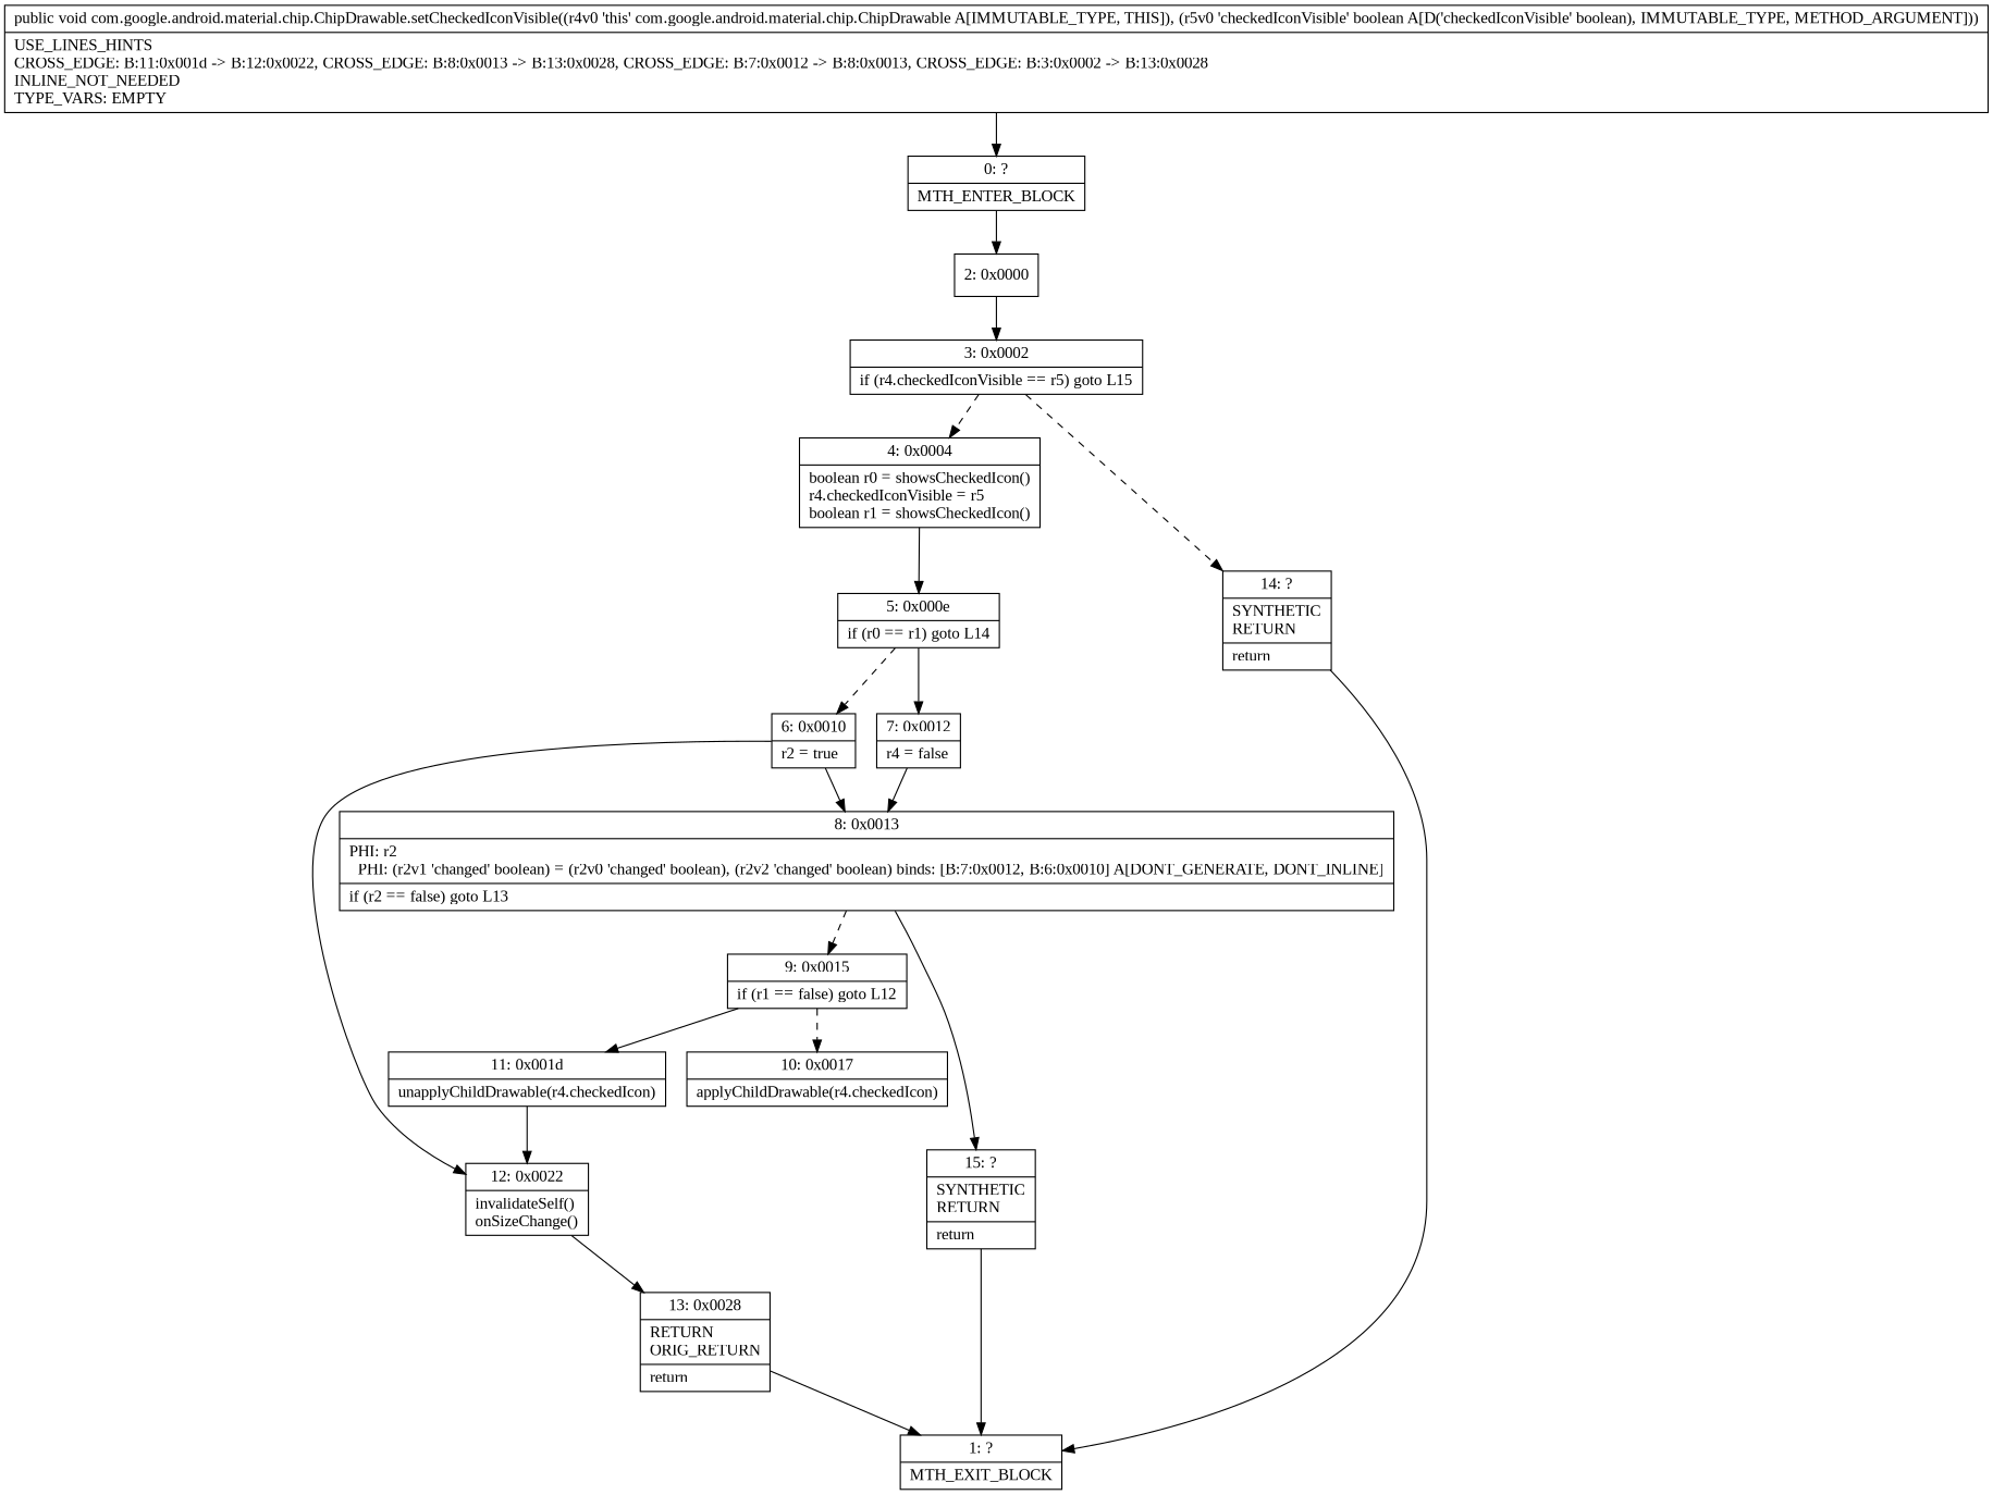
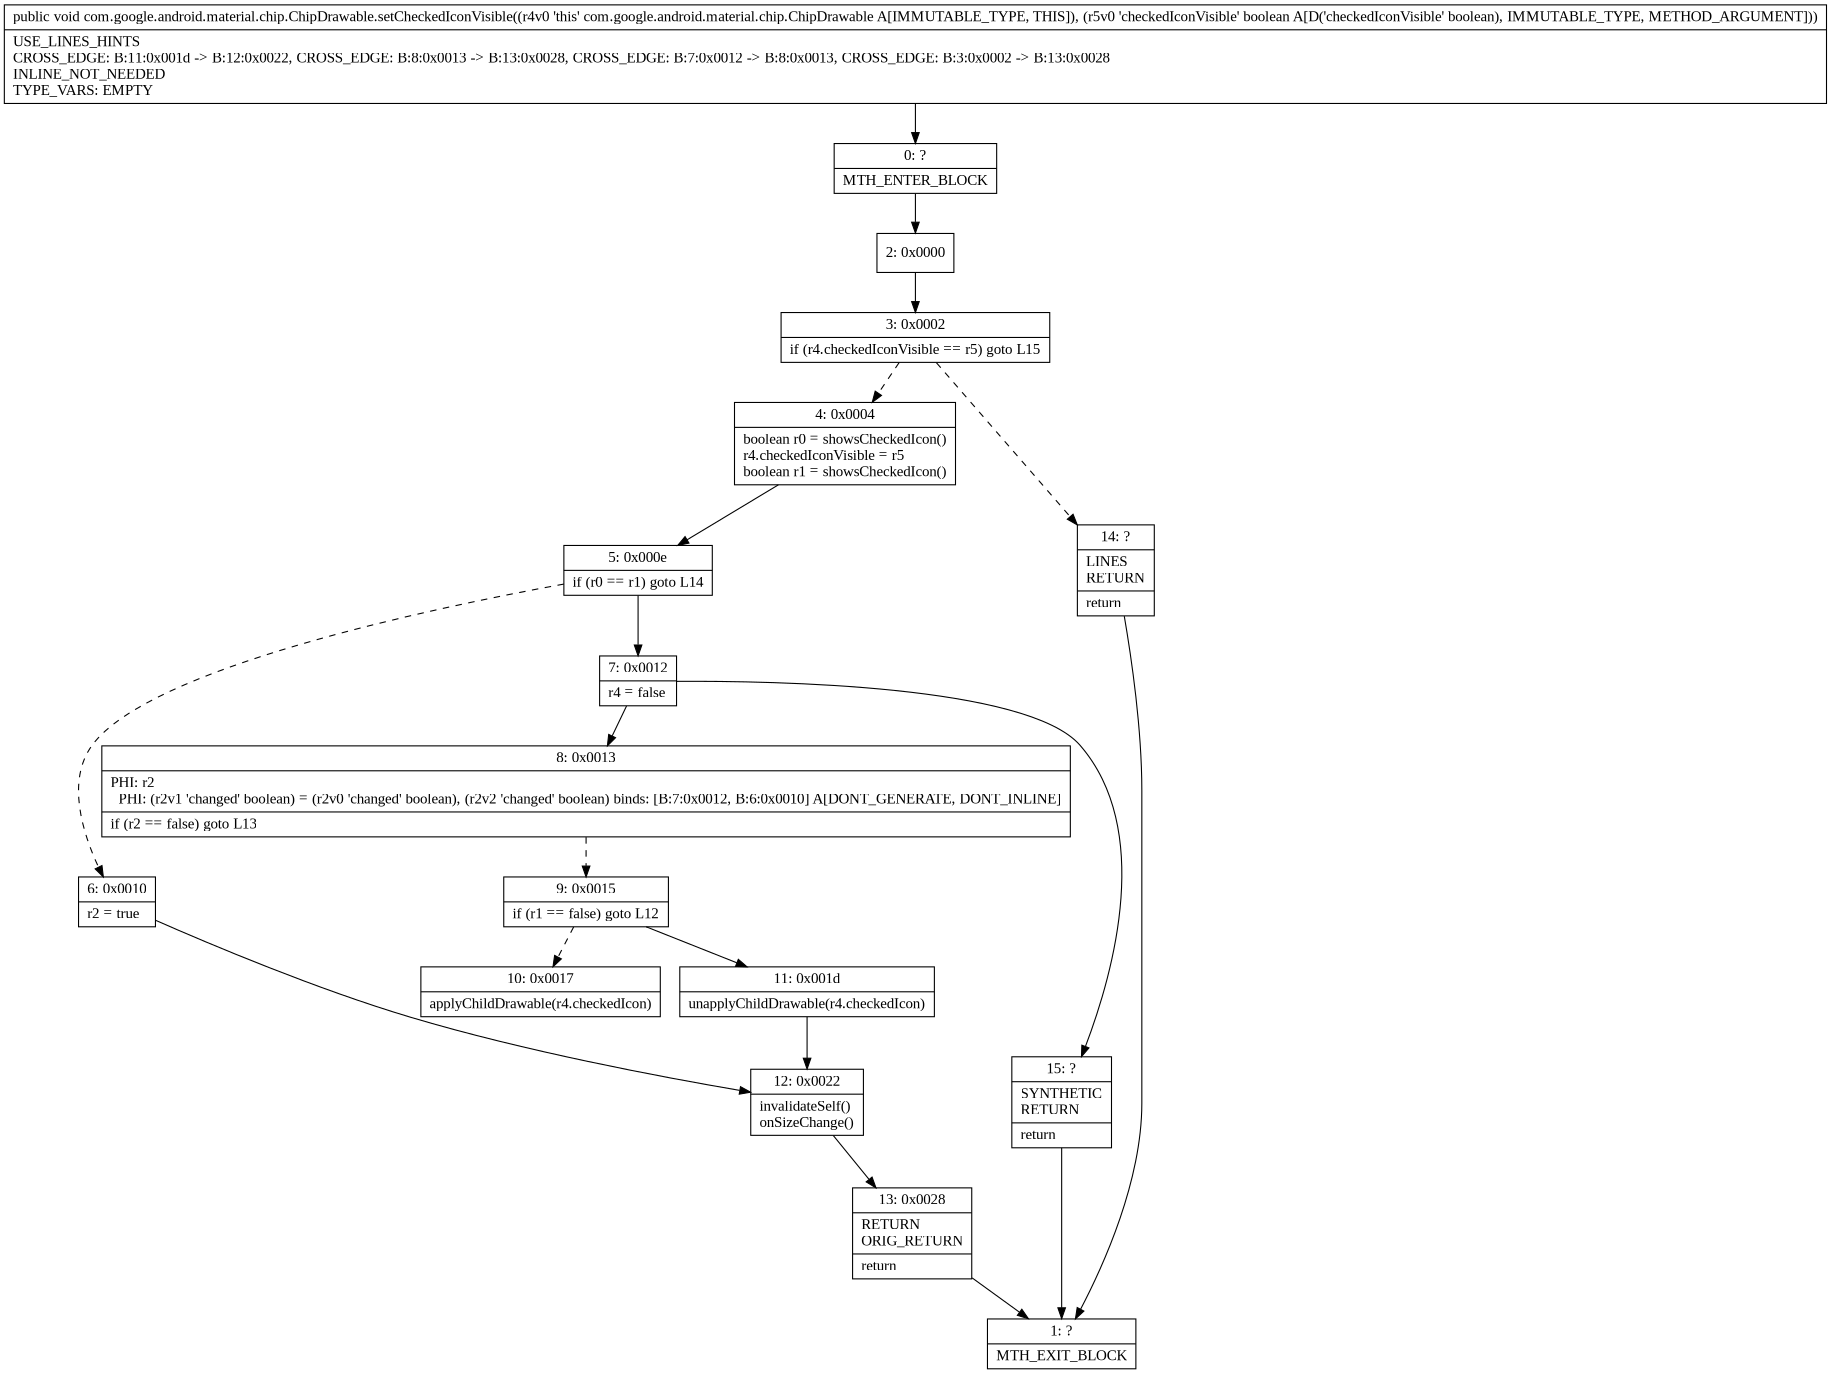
  digraph {
    fontname="Liberation Serif"
    node [fontname="Liberation Serif" shape=record]
    edge [fontname="Liberation Serif"]
    n1 [label="{0\:\ ?|MTH_ENTER_BLOCK\l}"]
    n2 [label="{2\:\ 0x0000}"]
    n3 [label="{3\:\ 0x0002|if (r4.checkedIconVisible == r5) goto L15\l}"]
    n4 [label="{4\:\ 0x0004|boolean r0 = showsCheckedIcon()\lr4.checkedIconVisible = r5\lboolean r1 = showsCheckedIcon()\l}"]
-   n5 [label="{14\:\ ?|SYNTHETIC\lRETURN\l|return\l}"]
+   n5 [label="{14\:\ ?|LINES\lRETURN\l|return\l}"]
    n6 [label="{5\:\ 0x000e|if (r0 == r1) goto L14\l}"]
    n7 [label="{1\:\ ?|MTH_EXIT_BLOCK\l}"]
    n8 [label="{6\:\ 0x0010|r2 = true\l}"]
    n9 [label="{7\:\ 0x0012|r4 = false\l}"]
    n10 [label="{8\:\ 0x0013|PHI: r2 \l  PHI: (r2v1 'changed' boolean) = (r2v0 'changed' boolean), (r2v2 'changed' boolean) binds: [B:7:0x0012, B:6:0x0010] A[DONT_GENERATE, DONT_INLINE]\l|if (r2 == false) goto L13\l}"]
    n11 [label="{12\:\ 0x0022|invalidateSelf()\lonSizeChange()\l}"]
    n12 [label="{9\:\ 0x0015|if (r1 == false) goto L12\l}"]
    n13 [label="{15\:\ ?|SYNTHETIC\lRETURN\l|return\l}"]
    n14 [label="{10\:\ 0x0017|applyChildDrawable(r4.checkedIcon)\l}"]
    n15 [label="{11\:\ 0x001d|unapplyChildDrawable(r4.checkedIcon)\l}"]
    n16 [label="{13\:\ 0x0028|RETURN\lORIG_RETURN\l|return\l}"]
    n17 [label="{public void com.google.android.material.chip.ChipDrawable.setCheckedIconVisible((r4v0 'this' com.google.android.material.chip.ChipDrawable A[IMMUTABLE_TYPE, THIS]), (r5v0 'checkedIconVisible' boolean A[D('checkedIconVisible' boolean), IMMUTABLE_TYPE, METHOD_ARGUMENT]))  | USE_LINES_HINTS\lCROSS_EDGE: B:11:0x001d \-\> B:12:0x0022, CROSS_EDGE: B:8:0x0013 \-\> B:13:0x0028, CROSS_EDGE: B:7:0x0012 \-\> B:8:0x0013, CROSS_EDGE: B:3:0x0002 \-\> B:13:0x0028\lINLINE_NOT_NEEDED\lTYPE_VARS: EMPTY\l}"]
    n1 -> n2
    n2 -> n3
    n3 -> n4 [style=dashed]
    n3 -> n5 [style=dashed]
    n4 -> n6
    n5 -> n7
    n6 -> n8 [style=dashed]
    n6 -> n9
-   n8 -> n10
    n8 -> n11
    n9 -> n10
    n10 -> n12 [style=dashed]
-   n10 -> n13
+   n9 -> n13
    n11 -> n16
    n12 -> n14 [style=dashed]
    n12 -> n15
    n13 -> n7
    n15 -> n11
    n16 -> n7
    n17 -> n1
  }
